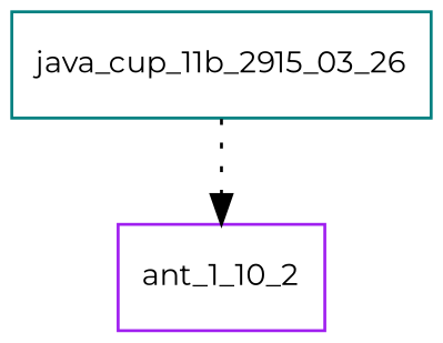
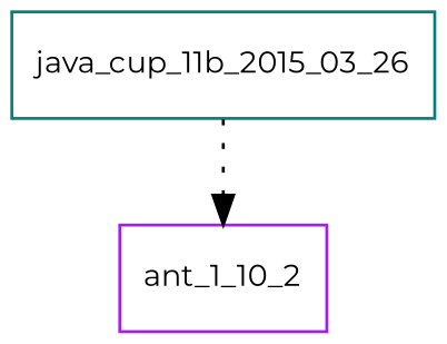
  digraph {
    fontname=Montserrat
    node [fontsize=10.0 shape=box fontname=Montserrat]
-   java_cup_11b_2015_03_26 [color=teal label=java_cup_11b_2915_03_26]
+   java_cup_11b_2015_03_26 [color=teal]
    ant_1_10_2 [color=purple]
    java_cup_11b_2015_03_26 -> ant_1_10_2 [style=dotted fontname=Montserrat]
  }
